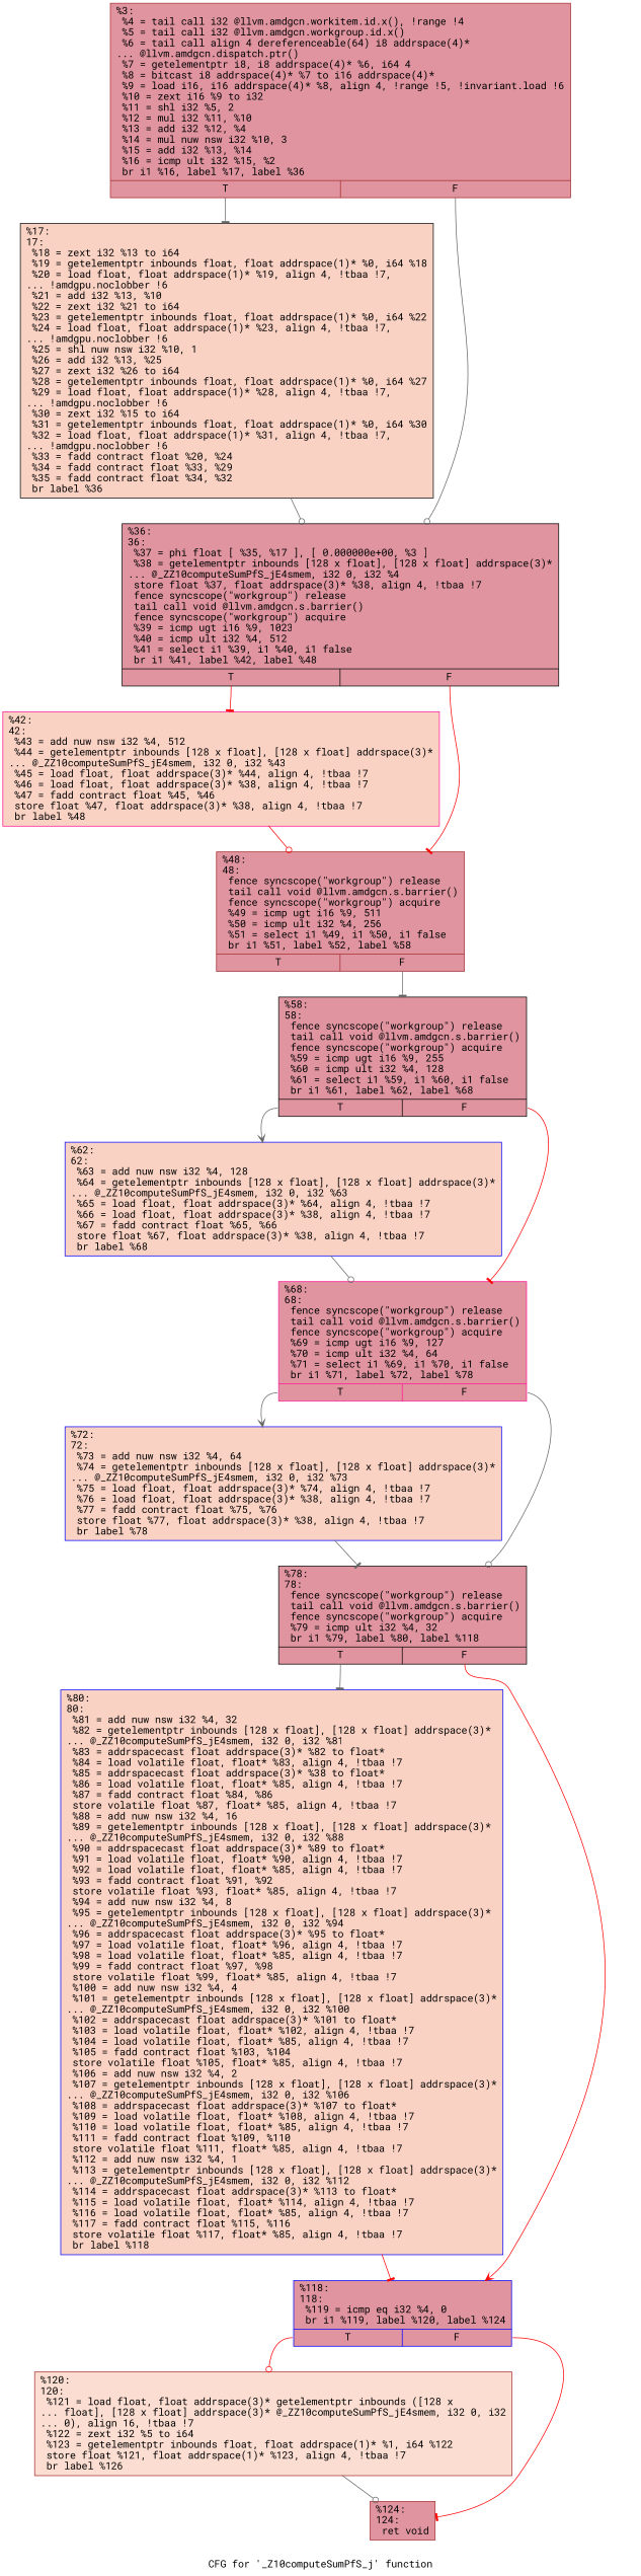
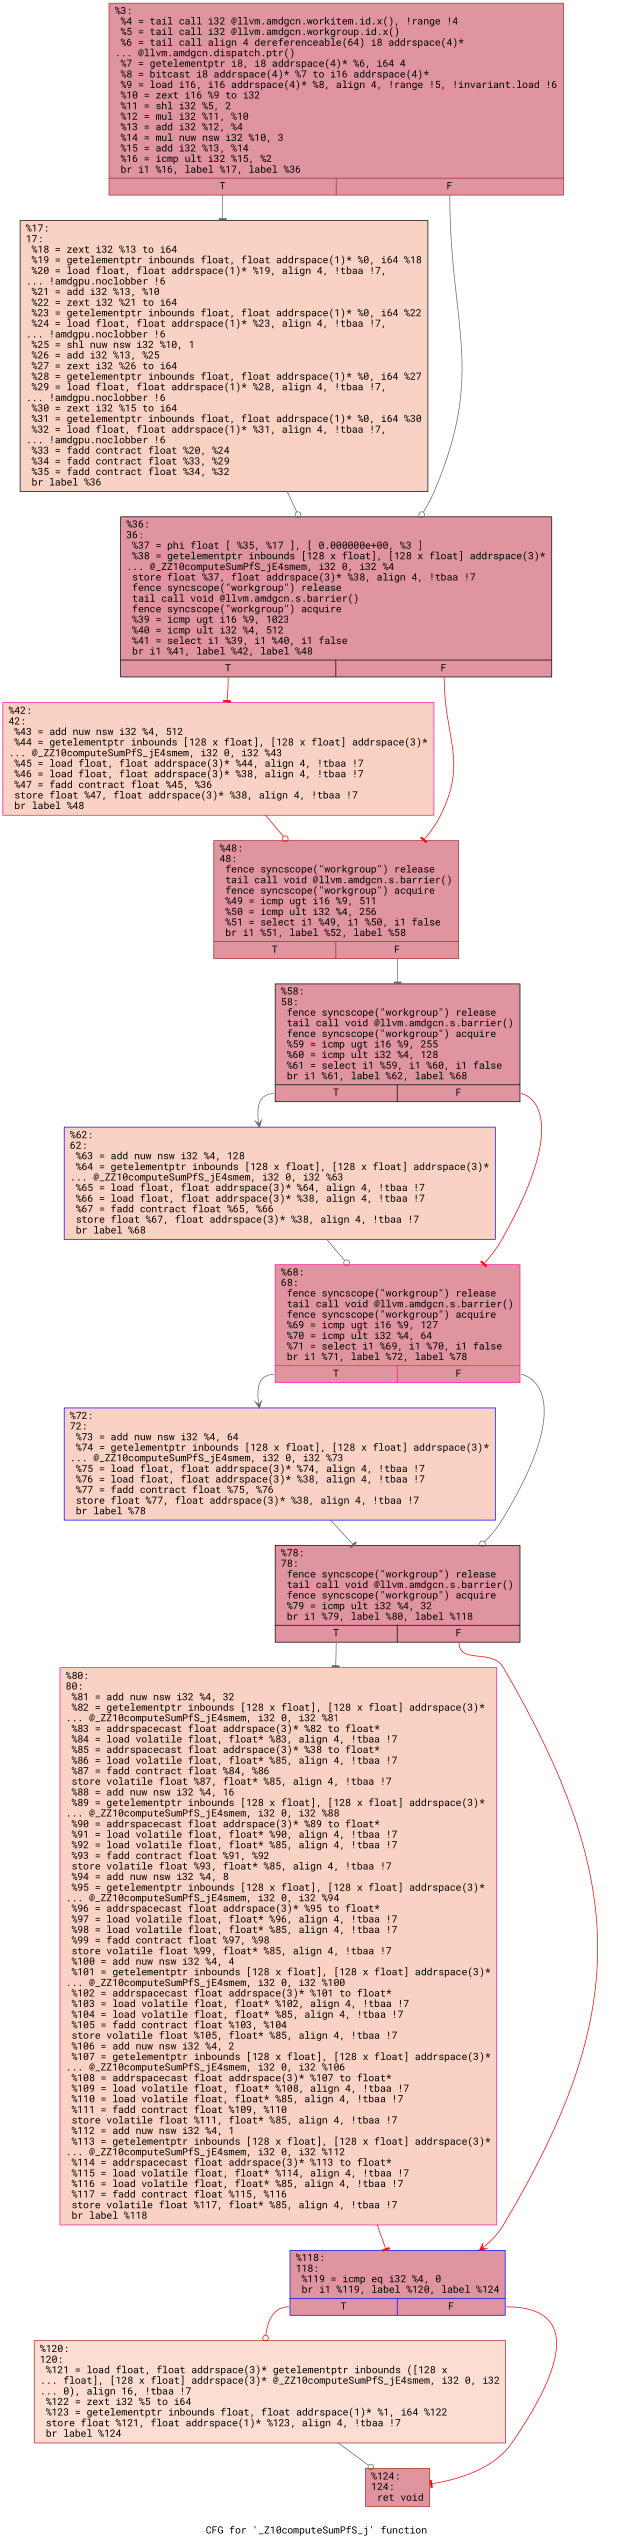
  digraph {
    fontname="Roboto Mono"
    label="CFG for '_Z10computeSumPfS_j' function"
    node [color=brown fillcolor="#b70d2870" fontname="Roboto Mono" shape=record style=filled]
    edge [arrowhead=tee color=gray40 fontname="Roboto Mono" tailport=s1]
    n1 [label="{%3:\l  %4 = tail call i32 @llvm.amdgcn.workitem.id.x(), !range !4\l  %5 = tail call i32 @llvm.amdgcn.workgroup.id.x()\l  %6 = tail call align 4 dereferenceable(64) i8 addrspace(4)*\l... @llvm.amdgcn.dispatch.ptr()\l  %7 = getelementptr i8, i8 addrspace(4)* %6, i64 4\l  %8 = bitcast i8 addrspace(4)* %7 to i16 addrspace(4)*\l  %9 = load i16, i16 addrspace(4)* %8, align 4, !range !5, !invariant.load !6\l  %10 = zext i16 %9 to i32\l  %11 = shl i32 %5, 2\l  %12 = mul i32 %11, %10\l  %13 = add i32 %12, %4\l  %14 = mul nuw nsw i32 %10, 3\l  %15 = add i32 %13, %14\l  %16 = icmp ult i32 %15, %2\l  br i1 %16, label %17, label %36\l|{<s0>T|<s1>F}}"]
    n2 [color=black fillcolor="#f4987a70" label="{%17:\l17:                                               \l  %18 = zext i32 %13 to i64\l  %19 = getelementptr inbounds float, float addrspace(1)* %0, i64 %18\l  %20 = load float, float addrspace(1)* %19, align 4, !tbaa !7,\l... !amdgpu.noclobber !6\l  %21 = add i32 %13, %10\l  %22 = zext i32 %21 to i64\l  %23 = getelementptr inbounds float, float addrspace(1)* %0, i64 %22\l  %24 = load float, float addrspace(1)* %23, align 4, !tbaa !7,\l... !amdgpu.noclobber !6\l  %25 = shl nuw nsw i32 %10, 1\l  %26 = add i32 %13, %25\l  %27 = zext i32 %26 to i64\l  %28 = getelementptr inbounds float, float addrspace(1)* %0, i64 %27\l  %29 = load float, float addrspace(1)* %28, align 4, !tbaa !7,\l... !amdgpu.noclobber !6\l  %30 = zext i32 %15 to i64\l  %31 = getelementptr inbounds float, float addrspace(1)* %0, i64 %30\l  %32 = load float, float addrspace(1)* %31, align 4, !tbaa !7,\l... !amdgpu.noclobber !6\l  %33 = fadd contract float %20, %24\l  %34 = fadd contract float %33, %29\l  %35 = fadd contract float %34, %32\l  br label %36\l}"]
    n3 [color=black label="{%36:\l36:                                               \l  %37 = phi float [ %35, %17 ], [ 0.000000e+00, %3 ]\l  %38 = getelementptr inbounds [128 x float], [128 x float] addrspace(3)*\l... @_ZZ10computeSumPfS_jE4smem, i32 0, i32 %4\l  store float %37, float addrspace(3)* %38, align 4, !tbaa !7\l  fence syncscope(\"workgroup\") release\l  tail call void @llvm.amdgcn.s.barrier()\l  fence syncscope(\"workgroup\") acquire\l  %39 = icmp ugt i16 %9, 1023\l  %40 = icmp ult i32 %4, 512\l  %41 = select i1 %39, i1 %40, i1 false\l  br i1 %41, label %42, label %48\l|{<s0>T|<s1>F}}"]
-   n4 [color=deeppink fillcolor="#f4987a70" label="{%42:\l42:                                               \l  %43 = add nuw nsw i32 %4, 512\l  %44 = getelementptr inbounds [128 x float], [128 x float] addrspace(3)*\l... @_ZZ10computeSumPfS_jE4smem, i32 0, i32 %43\l  %45 = load float, float addrspace(3)* %44, align 4, !tbaa !7\l  %46 = load float, float addrspace(3)* %38, align 4, !tbaa !7\l  %47 = fadd contract float %45, %46\l  store float %47, float addrspace(3)* %38, align 4, !tbaa !7\l  br label %48\l}"]
+   n4 [color=deeppink fillcolor="#f4987a70" label="{%42:\l42:                                               \l  %43 = add nuw nsw i32 %4, 512\l  %44 = getelementptr inbounds [128 x float], [128 x float] addrspace(3)*\l... @_ZZ10computeSumPfS_jE4smem, i32 0, i32 %43\l  %45 = load float, float addrspace(3)* %44, align 4, !tbaa !7\l  %46 = load float, float addrspace(3)* %38, align 4, !tbaa !7\l  %47 = fadd contract float %45, %36\l  store float %47, float addrspace(3)* %38, align 4, !tbaa !7\l  br label %48\l}"]
    n5 [label="{%48:\l48:                                               \l  fence syncscope(\"workgroup\") release\l  tail call void @llvm.amdgcn.s.barrier()\l  fence syncscope(\"workgroup\") acquire\l  %49 = icmp ugt i16 %9, 511\l  %50 = icmp ult i32 %4, 256\l  %51 = select i1 %49, i1 %50, i1 false\l  br i1 %51, label %52, label %58\l|{<s0>T|<s1>F}}"]
    n6 [color=black label="{%58:\l58:                                               \l  fence syncscope(\"workgroup\") release\l  tail call void @llvm.amdgcn.s.barrier()\l  fence syncscope(\"workgroup\") acquire\l  %59 = icmp ugt i16 %9, 255\l  %60 = icmp ult i32 %4, 128\l  %61 = select i1 %59, i1 %60, i1 false\l  br i1 %61, label %62, label %68\l|{<s0>T|<s1>F}}"]
    n7 [color=blue fillcolor="#f4987a70" label="{%62:\l62:                                               \l  %63 = add nuw nsw i32 %4, 128\l  %64 = getelementptr inbounds [128 x float], [128 x float] addrspace(3)*\l... @_ZZ10computeSumPfS_jE4smem, i32 0, i32 %63\l  %65 = load float, float addrspace(3)* %64, align 4, !tbaa !7\l  %66 = load float, float addrspace(3)* %38, align 4, !tbaa !7\l  %67 = fadd contract float %65, %66\l  store float %67, float addrspace(3)* %38, align 4, !tbaa !7\l  br label %68\l}"]
    n8 [color=deeppink label="{%68:\l68:                                               \l  fence syncscope(\"workgroup\") release\l  tail call void @llvm.amdgcn.s.barrier()\l  fence syncscope(\"workgroup\") acquire\l  %69 = icmp ugt i16 %9, 127\l  %70 = icmp ult i32 %4, 64\l  %71 = select i1 %69, i1 %70, i1 false\l  br i1 %71, label %72, label %78\l|{<s0>T|<s1>F}}"]
    n9 [color=blue fillcolor="#f4987a70" label="{%72:\l72:                                               \l  %73 = add nuw nsw i32 %4, 64\l  %74 = getelementptr inbounds [128 x float], [128 x float] addrspace(3)*\l... @_ZZ10computeSumPfS_jE4smem, i32 0, i32 %73\l  %75 = load float, float addrspace(3)* %74, align 4, !tbaa !7\l  %76 = load float, float addrspace(3)* %38, align 4, !tbaa !7\l  %77 = fadd contract float %75, %76\l  store float %77, float addrspace(3)* %38, align 4, !tbaa !7\l  br label %78\l}"]
    n10 [color=black label="{%78:\l78:                                               \l  fence syncscope(\"workgroup\") release\l  tail call void @llvm.amdgcn.s.barrier()\l  fence syncscope(\"workgroup\") acquire\l  %79 = icmp ult i32 %4, 32\l  br i1 %79, label %80, label %118\l|{<s0>T|<s1>F}}"]
-   n11 [color=blue fillcolor="#f4987a70" label="{%80:\l80:                                               \l  %81 = add nuw nsw i32 %4, 32\l  %82 = getelementptr inbounds [128 x float], [128 x float] addrspace(3)*\l... @_ZZ10computeSumPfS_jE4smem, i32 0, i32 %81\l  %83 = addrspacecast float addrspace(3)* %82 to float*\l  %84 = load volatile float, float* %83, align 4, !tbaa !7\l  %85 = addrspacecast float addrspace(3)* %38 to float*\l  %86 = load volatile float, float* %85, align 4, !tbaa !7\l  %87 = fadd contract float %84, %86\l  store volatile float %87, float* %85, align 4, !tbaa !7\l  %88 = add nuw nsw i32 %4, 16\l  %89 = getelementptr inbounds [128 x float], [128 x float] addrspace(3)*\l... @_ZZ10computeSumPfS_jE4smem, i32 0, i32 %88\l  %90 = addrspacecast float addrspace(3)* %89 to float*\l  %91 = load volatile float, float* %90, align 4, !tbaa !7\l  %92 = load volatile float, float* %85, align 4, !tbaa !7\l  %93 = fadd contract float %91, %92\l  store volatile float %93, float* %85, align 4, !tbaa !7\l  %94 = add nuw nsw i32 %4, 8\l  %95 = getelementptr inbounds [128 x float], [128 x float] addrspace(3)*\l... @_ZZ10computeSumPfS_jE4smem, i32 0, i32 %94\l  %96 = addrspacecast float addrspace(3)* %95 to float*\l  %97 = load volatile float, float* %96, align 4, !tbaa !7\l  %98 = load volatile float, float* %85, align 4, !tbaa !7\l  %99 = fadd contract float %97, %98\l  store volatile float %99, float* %85, align 4, !tbaa !7\l  %100 = add nuw nsw i32 %4, 4\l  %101 = getelementptr inbounds [128 x float], [128 x float] addrspace(3)*\l... @_ZZ10computeSumPfS_jE4smem, i32 0, i32 %100\l  %102 = addrspacecast float addrspace(3)* %101 to float*\l  %103 = load volatile float, float* %102, align 4, !tbaa !7\l  %104 = load volatile float, float* %85, align 4, !tbaa !7\l  %105 = fadd contract float %103, %104\l  store volatile float %105, float* %85, align 4, !tbaa !7\l  %106 = add nuw nsw i32 %4, 2\l  %107 = getelementptr inbounds [128 x float], [128 x float] addrspace(3)*\l... @_ZZ10computeSumPfS_jE4smem, i32 0, i32 %106\l  %108 = addrspacecast float addrspace(3)* %107 to float*\l  %109 = load volatile float, float* %108, align 4, !tbaa !7\l  %110 = load volatile float, float* %85, align 4, !tbaa !7\l  %111 = fadd contract float %109, %110\l  store volatile float %111, float* %85, align 4, !tbaa !7\l  %112 = add nuw nsw i32 %4, 1\l  %113 = getelementptr inbounds [128 x float], [128 x float] addrspace(3)*\l... @_ZZ10computeSumPfS_jE4smem, i32 0, i32 %112\l  %114 = addrspacecast float addrspace(3)* %113 to float*\l  %115 = load volatile float, float* %114, align 4, !tbaa !7\l  %116 = load volatile float, float* %85, align 4, !tbaa !7\l  %117 = fadd contract float %115, %116\l  store volatile float %117, float* %85, align 4, !tbaa !7\l  br label %118\l}"]
+   n11 [color=deeppink fillcolor="#f4987a70" label="{%80:\l80:                                               \l  %81 = add nuw nsw i32 %4, 32\l  %82 = getelementptr inbounds [128 x float], [128 x float] addrspace(3)*\l... @_ZZ10computeSumPfS_jE4smem, i32 0, i32 %81\l  %83 = addrspacecast float addrspace(3)* %82 to float*\l  %84 = load volatile float, float* %83, align 4, !tbaa !7\l  %85 = addrspacecast float addrspace(3)* %38 to float*\l  %86 = load volatile float, float* %85, align 4, !tbaa !7\l  %87 = fadd contract float %84, %86\l  store volatile float %87, float* %85, align 4, !tbaa !7\l  %88 = add nuw nsw i32 %4, 16\l  %89 = getelementptr inbounds [128 x float], [128 x float] addrspace(3)*\l... @_ZZ10computeSumPfS_jE4smem, i32 0, i32 %88\l  %90 = addrspacecast float addrspace(3)* %89 to float*\l  %91 = load volatile float, float* %90, align 4, !tbaa !7\l  %92 = load volatile float, float* %85, align 4, !tbaa !7\l  %93 = fadd contract float %91, %92\l  store volatile float %93, float* %85, align 4, !tbaa !7\l  %94 = add nuw nsw i32 %4, 8\l  %95 = getelementptr inbounds [128 x float], [128 x float] addrspace(3)*\l... @_ZZ10computeSumPfS_jE4smem, i32 0, i32 %94\l  %96 = addrspacecast float addrspace(3)* %95 to float*\l  %97 = load volatile float, float* %96, align 4, !tbaa !7\l  %98 = load volatile float, float* %85, align 4, !tbaa !7\l  %99 = fadd contract float %97, %98\l  store volatile float %99, float* %85, align 4, !tbaa !7\l  %100 = add nuw nsw i32 %4, 4\l  %101 = getelementptr inbounds [128 x float], [128 x float] addrspace(3)*\l... @_ZZ10computeSumPfS_jE4smem, i32 0, i32 %100\l  %102 = addrspacecast float addrspace(3)* %101 to float*\l  %103 = load volatile float, float* %102, align 4, !tbaa !7\l  %104 = load volatile float, float* %85, align 4, !tbaa !7\l  %105 = fadd contract float %103, %104\l  store volatile float %105, float* %85, align 4, !tbaa !7\l  %106 = add nuw nsw i32 %4, 2\l  %107 = getelementptr inbounds [128 x float], [128 x float] addrspace(3)*\l... @_ZZ10computeSumPfS_jE4smem, i32 0, i32 %106\l  %108 = addrspacecast float addrspace(3)* %107 to float*\l  %109 = load volatile float, float* %108, align 4, !tbaa !7\l  %110 = load volatile float, float* %85, align 4, !tbaa !7\l  %111 = fadd contract float %109, %110\l  store volatile float %111, float* %85, align 4, !tbaa !7\l  %112 = add nuw nsw i32 %4, 1\l  %113 = getelementptr inbounds [128 x float], [128 x float] addrspace(3)*\l... @_ZZ10computeSumPfS_jE4smem, i32 0, i32 %112\l  %114 = addrspacecast float addrspace(3)* %113 to float*\l  %115 = load volatile float, float* %114, align 4, !tbaa !7\l  %116 = load volatile float, float* %85, align 4, !tbaa !7\l  %117 = fadd contract float %115, %116\l  store volatile float %117, float* %85, align 4, !tbaa !7\l  br label %118\l}"]
    n12 [color=blue label="{%118:\l118:                                              \l  %119 = icmp eq i32 %4, 0\l  br i1 %119, label %120, label %124\l|{<s0>T|<s1>F}}"]
-   n13 [fillcolor="#f7b39670" label="{%120:\l120:                                              \l  %121 = load float, float addrspace(3)* getelementptr inbounds ([128 x\l... float], [128 x float] addrspace(3)* @_ZZ10computeSumPfS_jE4smem, i32 0, i32\l... 0), align 16, !tbaa !7\l  %122 = zext i32 %5 to i64\l  %123 = getelementptr inbounds float, float addrspace(1)* %1, i64 %122\l  store float %121, float addrspace(1)* %123, align 4, !tbaa !7\l  br label %126\l}"]
+   n13 [fillcolor="#f7b39670" label="{%120:\l120:                                              \l  %121 = load float, float addrspace(3)* getelementptr inbounds ([128 x\l... float], [128 x float] addrspace(3)* @_ZZ10computeSumPfS_jE4smem, i32 0, i32\l... 0), align 16, !tbaa !7\l  %122 = zext i32 %5 to i64\l  %123 = getelementptr inbounds float, float addrspace(1)* %1, i64 %122\l  store float %121, float addrspace(1)* %123, align 4, !tbaa !7\l  br label %124\l}"]
    n14 [label="{%124:\l124:                                              \l  ret void\l}"]
    n1 -> n2 [tailport=s0]
    n1 -> n3 [arrowhead=odot]
    n2 -> n3 [arrowhead=odot tailport=""]
    n3 -> n4 [color=red tailport=s0]
    n3 -> n5 [color=red]
    n4 -> n5 [arrowhead=odot color=red tailport=""]
    n5 -> n6
    n6 -> n7 [arrowhead=vee tailport=s0]
    n6 -> n8 [color=red]
    n7 -> n8 [arrowhead=odot tailport=""]
    n8 -> n9 [arrowhead=vee tailport=s0]
    n8 -> n10 [arrowhead=odot]
    n9 -> n10 [tailport=""]
    n10 -> n11 [tailport=s0]
    n10 -> n12 [arrowhead=vee color=red]
    n11 -> n12 [color=red tailport=""]
    n12 -> n13 [arrowhead=odot color=red tailport=s0]
    n12 -> n14 [color=red]
    n13 -> n14 [arrowhead=odot tailport=""]
  }
